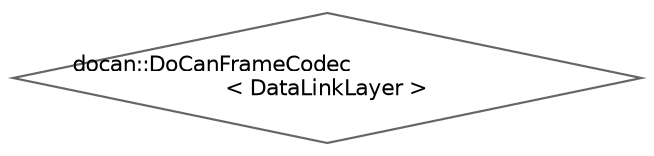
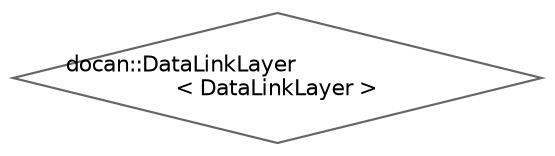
  digraph {
    rankdir=TB
-   n1 [color=grey40 fillcolor=white fontname=Helvetica fontsize=10 height=0.2 label="docan::DoCanFrameCodec\l\< DataLinkLayer \>" shape=diamond style=filled width=0.4]
+   n1 [color=grey40 fillcolor=white fontname=Helvetica fontsize=10 height=0.2 label="docan::DataLinkLayer\l\< DataLinkLayer \>" shape=diamond style=filled width=0.4]
  }
